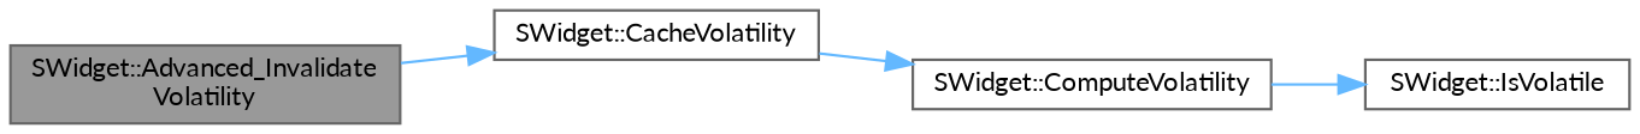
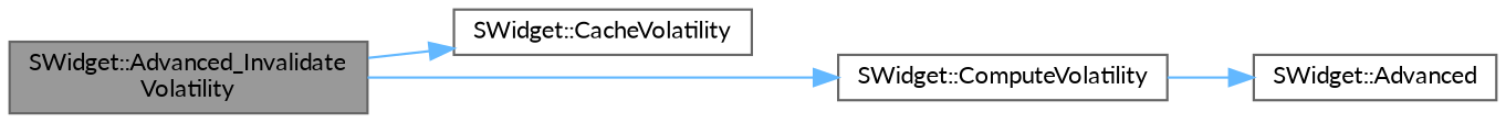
  digraph {
    fontname=Lato
    rankdir=LR
    node [color=grey40 fillcolor=white fontname=Lato fontsize=10 shape=box style=filled]
    edge [color=steelblue1 fontname=Lato fontsize=10 labelfontname=Helvetica labelfontsize=10 style=solid]
    n1 [color=gray40 fillcolor=grey60 fontcolor=black height=0.2 label="SWidget::Advanced_Invalidate\lVolatility" width=0.4]
    n2 [height=0.2 label="SWidget::CacheVolatility" width=0.4]
    n3 [height=0.2 label="SWidget::ComputeVolatility" width=0.4]
-   n4 [height=0.2 label="SWidget::IsVolatile" width=0.4]
+   n4 [height=0.2 label="SWidget::Advanced" width=0.4]
    n1 -> n2
-   n2 -> n3
+   n1 -> n3
    n3 -> n4
  }
